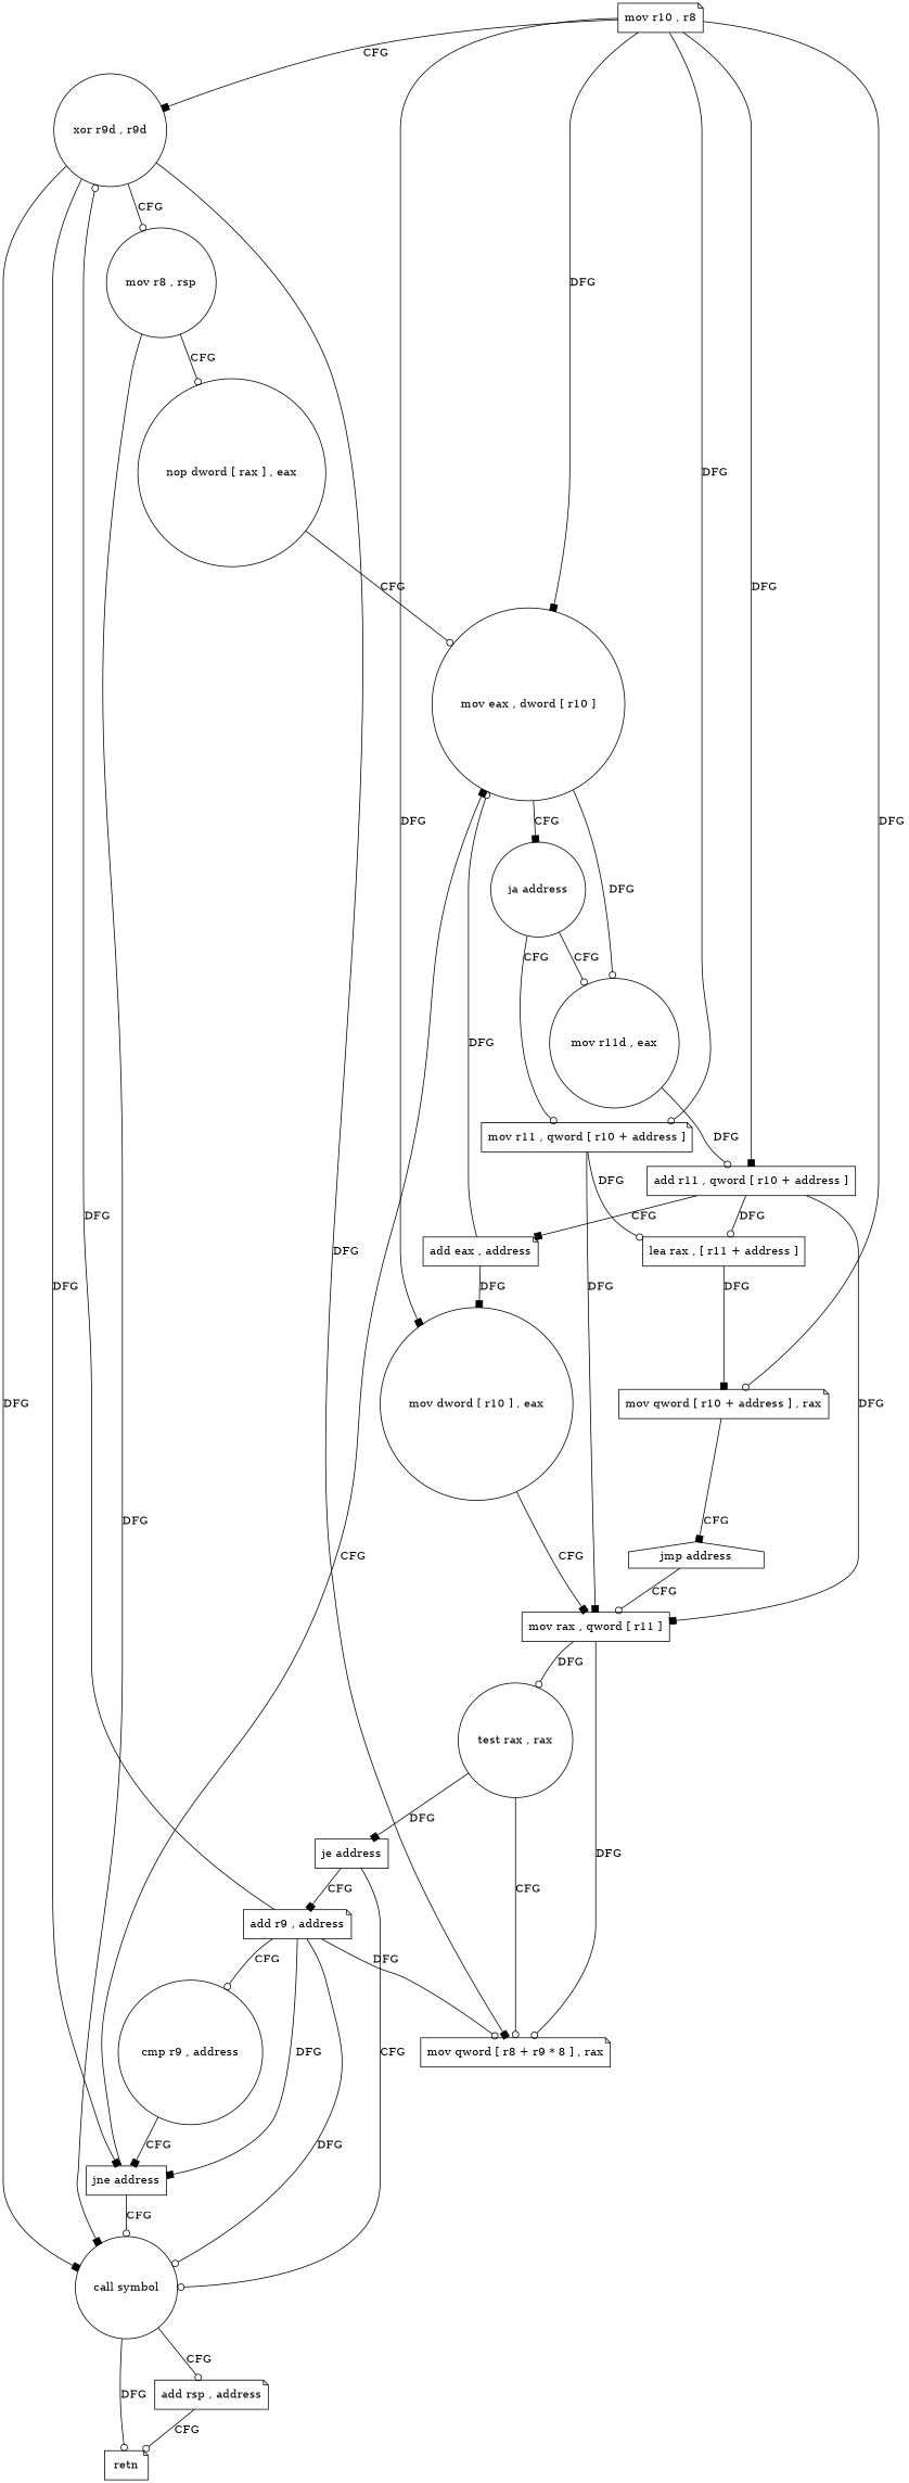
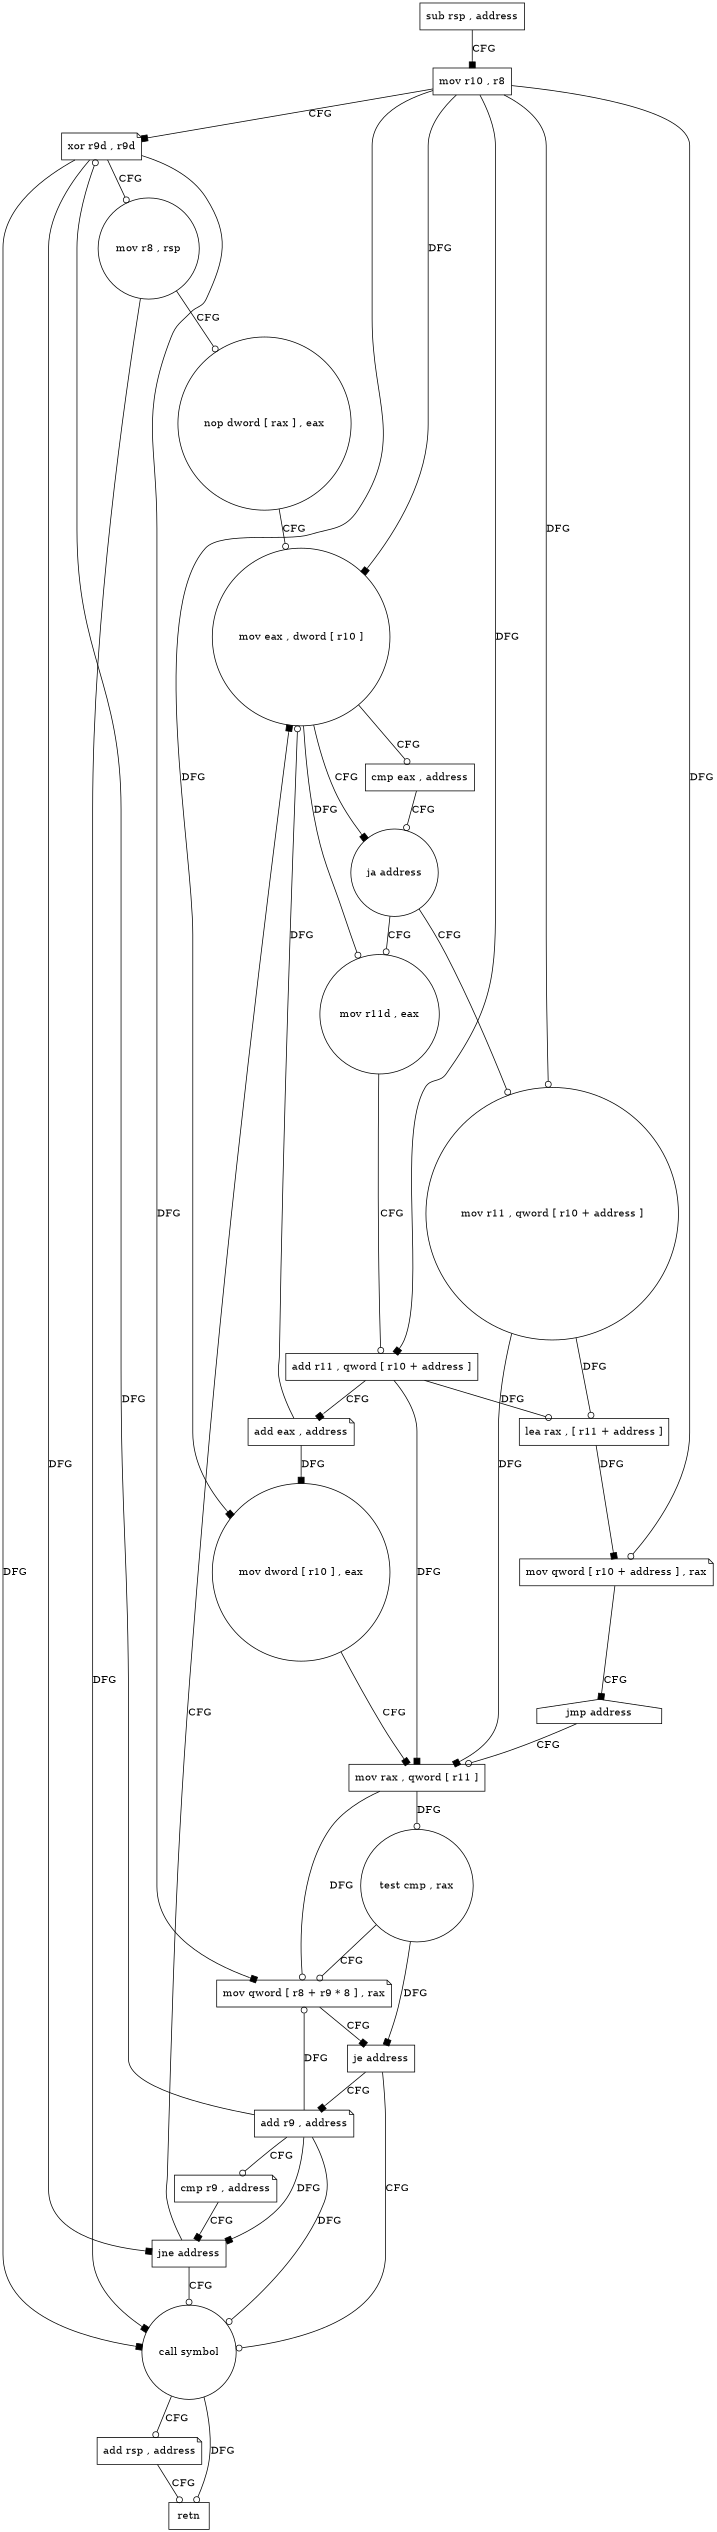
  digraph {
    node [shape=note]
    edge [arrowhead=odot]
-   n2 [label="mov r10 , r8"]
-   n3 [label="xor r9d , r9d" shape=circle]
+   n1 [label="sub rsp , address" shape=box]
+   n2 [label="mov r10 , r8" shape=box]
+   n3 [label="xor r9d , r9d"]
    n4 [label="mov eax , dword [ r10 ]" shape=circle]
-   n5 [label="mov r11 , qword [ r10 + address ]"]
+   n5 [label="mov r11 , qword [ r10 + address ]" shape=circle]
    n6 [label="mov qword [ r10 + address ] , rax"]
    n7 [label="add r11 , qword [ r10 + address ]" shape=box]
    n8 [label="mov dword [ r10 ] , eax" shape=circle]
    n9 [label="mov r8 , rsp" shape=circle]
    n10 [label="mov qword [ r8 + r9 * 8 ] , rax"]
    n11 [label="call symbol" shape=circle]
    n12 [label="jne address" shape=box]
    n13 [label="mov r11d , eax" shape=circle]
+   n14 [label="cmp eax , address" shape=box]
    n15 [label="ja address" shape=circle]
    n16 [label="lea rax , [ r11 + address ]" shape=box]
    n17 [label="mov rax , qword [ r11 ]" shape=box]
    n18 [label="jmp address" shape=house]
    n19 [label="add eax , address"]
    n20 [label="nop dword [ rax ] , eax" shape=circle]
    n21 [label="je address" shape=box]
    n22 [label="add rsp , address"]
-   n23 [label=retn]
+   n23 [label=retn shape=box]
    n24 [label="add r9 , address"]
-   n25 [label="cmp r9 , address" shape=circle]
-   n26 [label="test rax , rax" shape=circle]
+   n25 [label="cmp r9 , address"]
+   n26 [label="test cmp , rax" shape=circle]
+   n1 -> n2 [arrowhead=box label=CFG]
    n2 -> n3 [arrowhead=box label=CFG]
    n2 -> n4 [arrowhead=box label=DFG]
    n2 -> n5 [label=DFG]
    n2 -> n6 [label=DFG]
    n2 -> n7 [arrowhead=box label=DFG]
    n2 -> n8 [arrowhead=box label=DFG]
    n3 -> n9 [label=CFG]
    n3 -> n10 [arrowhead=box label=DFG]
    n3 -> n11 [arrowhead=box label=DFG]
    n3 -> n12 [arrowhead=box label=DFG]
    n4 -> n13 [label=DFG]
+   n4 -> n14 [label=CFG]
    n4 -> n15 [arrowhead=box label=CFG]
    n5 -> n16 [label=DFG]
    n5 -> n17 [arrowhead=box label=DFG]
    n6 -> n18 [arrowhead=box label=CFG]
    n7 -> n16 [label=DFG]
    n7 -> n17 [arrowhead=box label=DFG]
    n7 -> n19 [arrowhead=box label=CFG]
    n8 -> n17 [arrowhead=box label=CFG]
    n9 -> n11 [arrowhead=box label=DFG]
    n9 -> n20 [label=CFG]
+   n10 -> n21 [arrowhead=box label=CFG]
    n11 -> n22 [label=CFG]
    n11 -> n23 [label=DFG]
    n12 -> n4 [arrowhead=box label=CFG]
    n12 -> n11 [label=CFG]
-   n13 -> n7 [label=DFG]
+   n13 -> n7 [label=CFG]
+   n14 -> n15 [label=CFG]
    n15 -> n5 [label=CFG]
    n15 -> n13 [label=CFG]
    n16 -> n6 [arrowhead=box label=DFG]
    n17 -> n10 [label=DFG]
    n17 -> n26 [label=DFG]
    n18 -> n17 [label=CFG]
    n19 -> n4 [label=DFG]
    n19 -> n8 [arrowhead=box label=DFG]
    n20 -> n4 [label=CFG]
    n21 -> n11 [label=CFG]
    n21 -> n24 [arrowhead=box label=CFG]
    n22 -> n23 [label=CFG]
    n24 -> n3 [label=DFG]
    n24 -> n10 [label=DFG]
    n24 -> n11 [label=DFG]
    n24 -> n12 [arrowhead=box label=DFG]
    n24 -> n25 [label=CFG]
    n25 -> n12 [arrowhead=box label=CFG]
    n26 -> n10 [label=CFG]
    n26 -> n21 [arrowhead=box label=DFG]
  }
